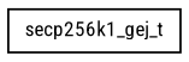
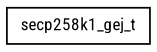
  digraph {
    rankdir=LR
    fontname="Roboto Condensed"
-   n1 [color=black fillcolor=white fontname="Roboto Condensed" fontsize=10 height=0.2 label=secp256k1_gej_t shape=record style=filled width=0.4]
+   n1 [color=black fillcolor=white fontname="Roboto Condensed" fontsize=10 height=0.2 label=secp258k1_gej_t shape=record style=filled width=0.4]
  }
